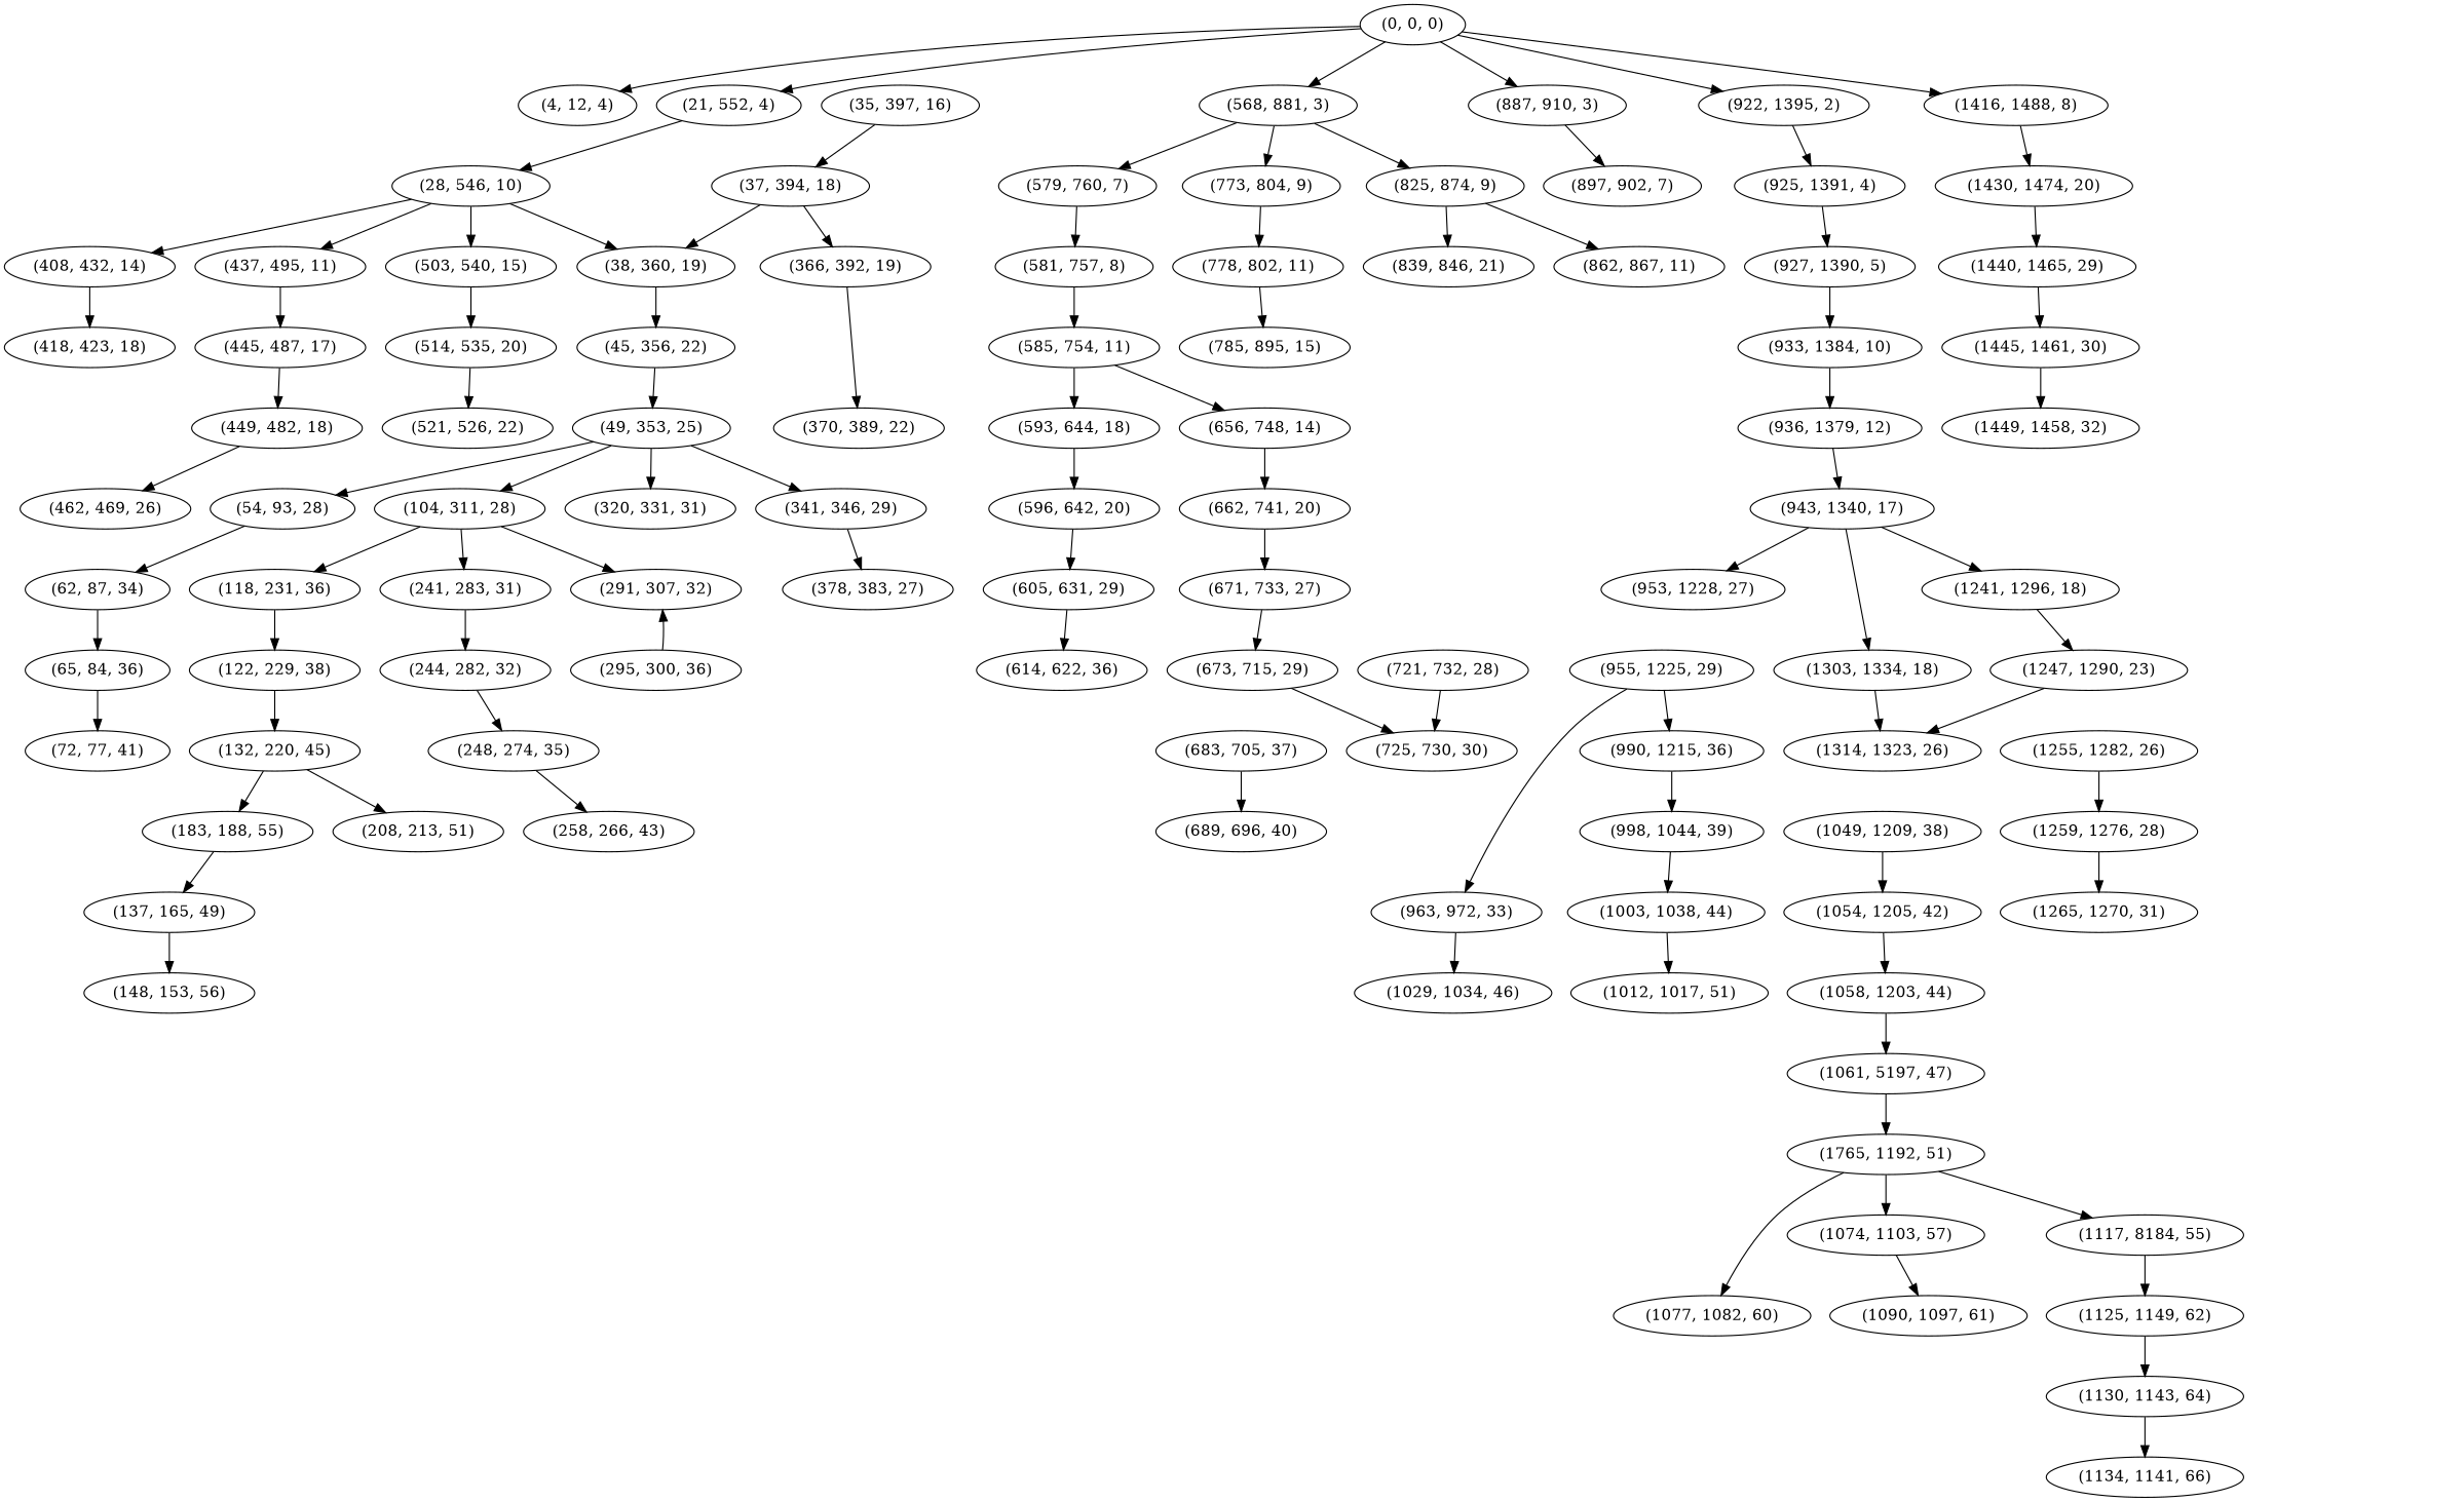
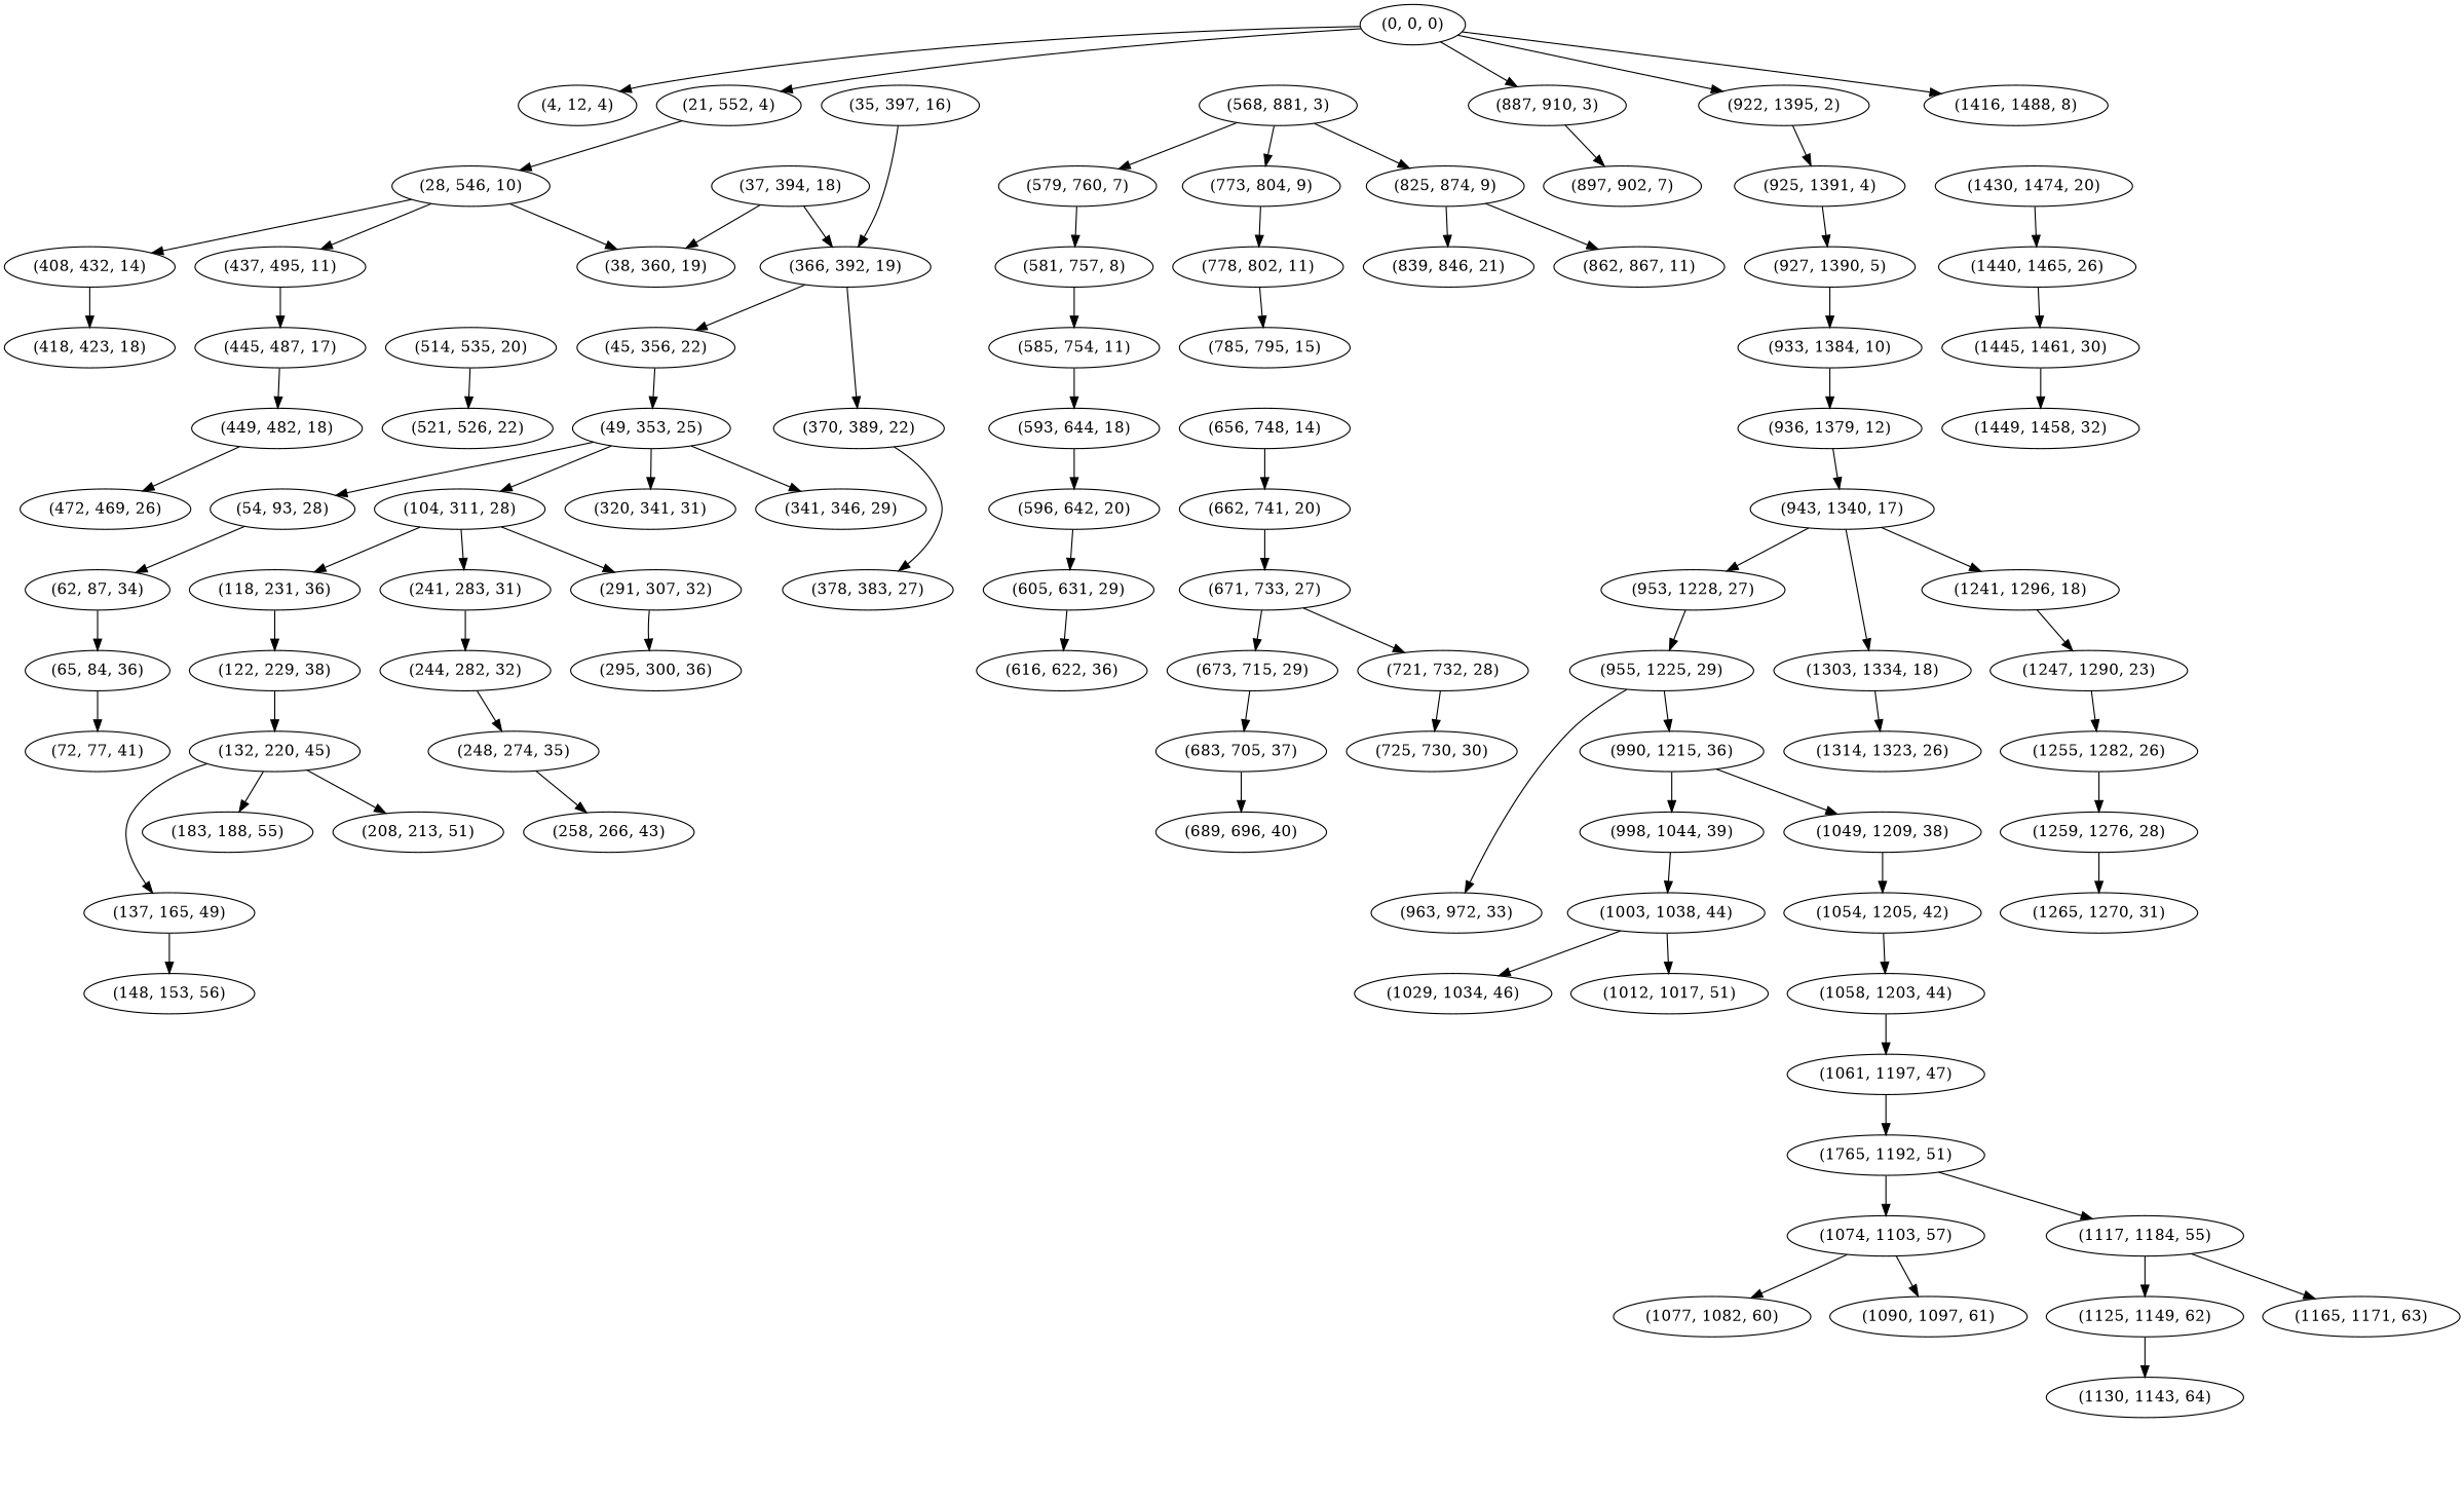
  digraph {
    "(0, 0, 0)"
    "(4, 12, 4)"
    "(21, 552, 4)"
    "(568, 881, 3)"
    "(887, 910, 3)"
    "(922, 1395, 2)"
    "(1416, 1488, 8)"
    "(28, 546, 10)"
    "(579, 760, 7)"
    "(773, 804, 9)"
    "(825, 874, 9)"
    "(897, 902, 7)"
    "(925, 1391, 4)"
    "(1430, 1474, 20)"
    "(408, 432, 14)"
    "(437, 495, 11)"
-   "(503, 540, 15)"
    "(38, 360, 19)"
    "(35, 397, 16)"
    "(37, 394, 18)"
    "(418, 423, 18)"
    "(445, 487, 17)"
    "(514, 535, 20)"
    "(366, 392, 19)"
    "(45, 356, 22)"
    "(370, 389, 22)"
    "(49, 353, 25)"
    "(54, 93, 28)"
    "(104, 311, 28)"
-   "(320, 331, 31)"
+   "(320, 331, 31)" [label="(320, 341, 31)"]
    "(341, 346, 29)"
    "(62, 87, 34)"
    "(118, 231, 36)"
    "(241, 283, 31)"
    "(291, 307, 32)"
    "(65, 84, 36)"
    "(72, 77, 41)"
    "(122, 229, 38)"
    "(244, 282, 32)"
    "(295, 300, 36)"
    "(132, 220, 45)"
    "(137, 165, 49)"
    "(183, 188, 55)"
    "(208, 213, 51)"
    "(148, 153, 56)"
    "(248, 274, 35)"
    "(258, 266, 43)"
    "(378, 383, 27)"
    "(449, 482, 18)"
-   "(462, 469, 26)"
+   "(462, 469, 26)" [label="(472, 469, 26)"]
    "(521, 526, 22)"
    "(581, 757, 8)"
    "(778, 802, 11)"
    "(839, 846, 21)"
    "(862, 867, 11)"
    "(585, 754, 11)"
    "(593, 644, 18)"
    "(656, 748, 14)"
    "(596, 642, 20)"
    "(662, 741, 20)"
    "(605, 631, 29)"
-   "(616, 622, 36)" [label="(614, 622, 36)"]
+   "(616, 622, 36)"
    "(671, 733, 27)"
    "(673, 715, 29)"
    "(721, 732, 28)"
    "(683, 705, 37)"
    "(725, 730, 30)"
    "(689, 696, 40)"
-   "(785, 795, 15)" [label="(785, 895, 15)"]
+   "(785, 795, 15)"
    "(927, 1390, 5)"
    "(933, 1384, 10)"
    "(936, 1379, 12)"
    "(943, 1340, 17)"
    "(953, 1228, 27)"
    "(1241, 1296, 18)"
    "(1303, 1334, 18)"
    "(955, 1225, 29)"
    "(1247, 1290, 23)"
    "(1314, 1323, 26)"
    "(963, 972, 33)"
    "(990, 1215, 36)"
    "(998, 1044, 39)"
    "(1049, 1209, 38)"
    "(1003, 1038, 44)"
    "(1054, 1205, 42)"
    "(1012, 1017, 51)"
    "(1029, 1034, 46)"
    "(1058, 1203, 44)"
-   "(1061, 1197, 47)" [label="(1061, 5197, 47)"]
+   "(1061, 1197, 47)"
    n90 [label="(1765, 1192, 51)"]
    "(1074, 1103, 57)"
-   "(1117, 1184, 55)" [label="(1117, 8184, 55)"]
+   "(1117, 1184, 55)"
    "(1077, 1082, 60)"
    "(1090, 1097, 61)"
    "(1125, 1149, 62)"
+   "(1165, 1171, 63)"
    "(1130, 1143, 64)"
-   "(1134, 1141, 66)"
    "(1255, 1282, 26)"
    "(1259, 1276, 28)"
    "(1265, 1270, 31)"
-   "(1440, 1465, 26)" [label="(1440, 1465, 29)"]
+   "(1440, 1465, 26)"
    "(1445, 1461, 30)"
    "(1449, 1458, 32)"
    "(0, 0, 0)" -> "(4, 12, 4)"
    "(0, 0, 0)" -> "(21, 552, 4)"
-   "(0, 0, 0)" -> "(568, 881, 3)"
    "(0, 0, 0)" -> "(887, 910, 3)"
    "(0, 0, 0)" -> "(922, 1395, 2)"
    "(0, 0, 0)" -> "(1416, 1488, 8)"
    "(21, 552, 4)" -> "(28, 546, 10)"
    "(568, 881, 3)" -> "(579, 760, 7)"
    "(568, 881, 3)" -> "(773, 804, 9)"
    "(568, 881, 3)" -> "(825, 874, 9)"
    "(887, 910, 3)" -> "(897, 902, 7)"
    "(922, 1395, 2)" -> "(925, 1391, 4)"
-   "(1416, 1488, 8)" -> "(1430, 1474, 20)"
    "(28, 546, 10)" -> "(408, 432, 14)"
    "(28, 546, 10)" -> "(437, 495, 11)"
-   "(28, 546, 10)" -> "(503, 540, 15)"
    "(28, 546, 10)" -> "(38, 360, 19)"
    "(579, 760, 7)" -> "(581, 757, 8)"
    "(773, 804, 9)" -> "(778, 802, 11)"
    "(825, 874, 9)" -> "(839, 846, 21)"
    "(825, 874, 9)" -> "(862, 867, 11)"
    "(925, 1391, 4)" -> "(927, 1390, 5)"
    "(1430, 1474, 20)" -> "(1440, 1465, 26)"
    "(408, 432, 14)" -> "(418, 423, 18)"
    "(437, 495, 11)" -> "(445, 487, 17)"
-   "(503, 540, 15)" -> "(514, 535, 20)"
-   "(38, 360, 19)" -> "(45, 356, 22)"
-   "(35, 397, 16)" -> "(37, 394, 18)"
+   "(366, 392, 19)" -> "(45, 356, 22)"
+   "(35, 397, 16)" -> "(366, 392, 19)"
    "(37, 394, 18)" -> "(38, 360, 19)"
    "(37, 394, 18)" -> "(366, 392, 19)"
    "(445, 487, 17)" -> "(449, 482, 18)"
    "(514, 535, 20)" -> "(521, 526, 22)"
    "(366, 392, 19)" -> "(370, 389, 22)"
    "(45, 356, 22)" -> "(49, 353, 25)"
-   "(341, 346, 29)" -> "(378, 383, 27)"
+   "(370, 389, 22)" -> "(378, 383, 27)"
    "(49, 353, 25)" -> "(54, 93, 28)"
    "(49, 353, 25)" -> "(104, 311, 28)"
    "(49, 353, 25)" -> "(320, 331, 31)"
    "(49, 353, 25)" -> "(341, 346, 29)"
    "(54, 93, 28)" -> "(62, 87, 34)"
    "(104, 311, 28)" -> "(118, 231, 36)"
    "(104, 311, 28)" -> "(241, 283, 31)"
    "(104, 311, 28)" -> "(291, 307, 32)"
    "(62, 87, 34)" -> "(65, 84, 36)"
    "(118, 231, 36)" -> "(122, 229, 38)"
    "(241, 283, 31)" -> "(244, 282, 32)"
-   "(295, 300, 36)" -> "(291, 307, 32)"
+   "(291, 307, 32)" -> "(295, 300, 36)"
    "(65, 84, 36)" -> "(72, 77, 41)"
    "(122, 229, 38)" -> "(132, 220, 45)"
    "(244, 282, 32)" -> "(248, 274, 35)"
-   "(183, 188, 55)" -> "(137, 165, 49)"
+   "(132, 220, 45)" -> "(137, 165, 49)"
    "(132, 220, 45)" -> "(183, 188, 55)"
    "(132, 220, 45)" -> "(208, 213, 51)"
    "(137, 165, 49)" -> "(148, 153, 56)"
    "(248, 274, 35)" -> "(258, 266, 43)"
    "(449, 482, 18)" -> "(462, 469, 26)"
    "(581, 757, 8)" -> "(585, 754, 11)"
    "(778, 802, 11)" -> "(785, 795, 15)"
    "(585, 754, 11)" -> "(593, 644, 18)"
-   "(585, 754, 11)" -> "(656, 748, 14)"
    "(593, 644, 18)" -> "(596, 642, 20)"
    "(656, 748, 14)" -> "(662, 741, 20)"
    "(596, 642, 20)" -> "(605, 631, 29)"
    "(662, 741, 20)" -> "(671, 733, 27)"
    "(605, 631, 29)" -> "(616, 622, 36)"
    "(671, 733, 27)" -> "(673, 715, 29)"
-   "(673, 715, 29)" -> "(725, 730, 30)"
+   "(671, 733, 27)" -> "(721, 732, 28)"
+   "(673, 715, 29)" -> "(683, 705, 37)"
    "(721, 732, 28)" -> "(725, 730, 30)"
    "(683, 705, 37)" -> "(689, 696, 40)"
    "(927, 1390, 5)" -> "(933, 1384, 10)"
    "(933, 1384, 10)" -> "(936, 1379, 12)"
    "(936, 1379, 12)" -> "(943, 1340, 17)"
    "(943, 1340, 17)" -> "(953, 1228, 27)"
    "(943, 1340, 17)" -> "(1241, 1296, 18)"
    "(943, 1340, 17)" -> "(1303, 1334, 18)"
+   "(953, 1228, 27)" -> "(955, 1225, 29)"
    "(1241, 1296, 18)" -> "(1247, 1290, 23)"
    "(1303, 1334, 18)" -> "(1314, 1323, 26)"
    "(955, 1225, 29)" -> "(963, 972, 33)"
    "(955, 1225, 29)" -> "(990, 1215, 36)"
-   "(1247, 1290, 23)" -> "(1314, 1323, 26)"
+   "(1247, 1290, 23)" -> "(1255, 1282, 26)"
    "(990, 1215, 36)" -> "(998, 1044, 39)"
+   "(990, 1215, 36)" -> "(1049, 1209, 38)"
    "(998, 1044, 39)" -> "(1003, 1038, 44)"
    "(1049, 1209, 38)" -> "(1054, 1205, 42)"
    "(1003, 1038, 44)" -> "(1012, 1017, 51)"
-   "(963, 972, 33)" -> "(1029, 1034, 46)"
+   "(1003, 1038, 44)" -> "(1029, 1034, 46)"
    "(1054, 1205, 42)" -> "(1058, 1203, 44)"
    "(1058, 1203, 44)" -> "(1061, 1197, 47)"
    "(1061, 1197, 47)" -> n90
    n90 -> "(1074, 1103, 57)"
    n90 -> "(1117, 1184, 55)"
-   n90 -> "(1077, 1082, 60)"
+   "(1074, 1103, 57)" -> "(1077, 1082, 60)"
    "(1074, 1103, 57)" -> "(1090, 1097, 61)"
    "(1117, 1184, 55)" -> "(1125, 1149, 62)"
+   "(1117, 1184, 55)" -> "(1165, 1171, 63)"
    "(1125, 1149, 62)" -> "(1130, 1143, 64)"
-   "(1130, 1143, 64)" -> "(1134, 1141, 66)"
    "(1255, 1282, 26)" -> "(1259, 1276, 28)"
    "(1259, 1276, 28)" -> "(1265, 1270, 31)"
    "(1440, 1465, 26)" -> "(1445, 1461, 30)"
    "(1445, 1461, 30)" -> "(1449, 1458, 32)"
  }
